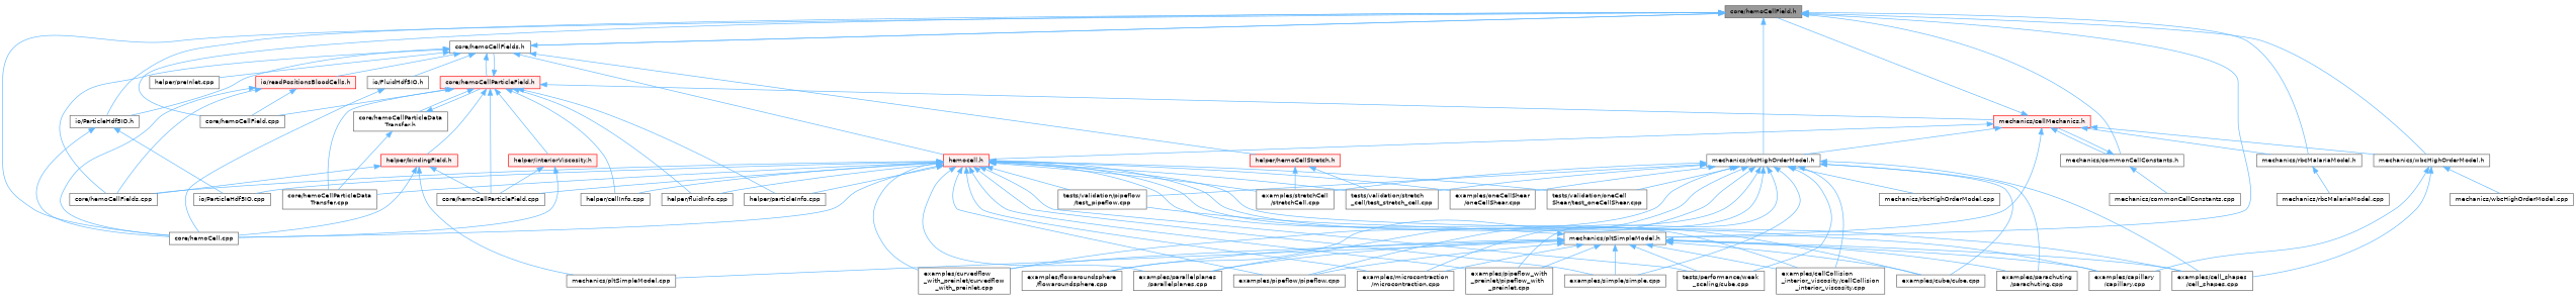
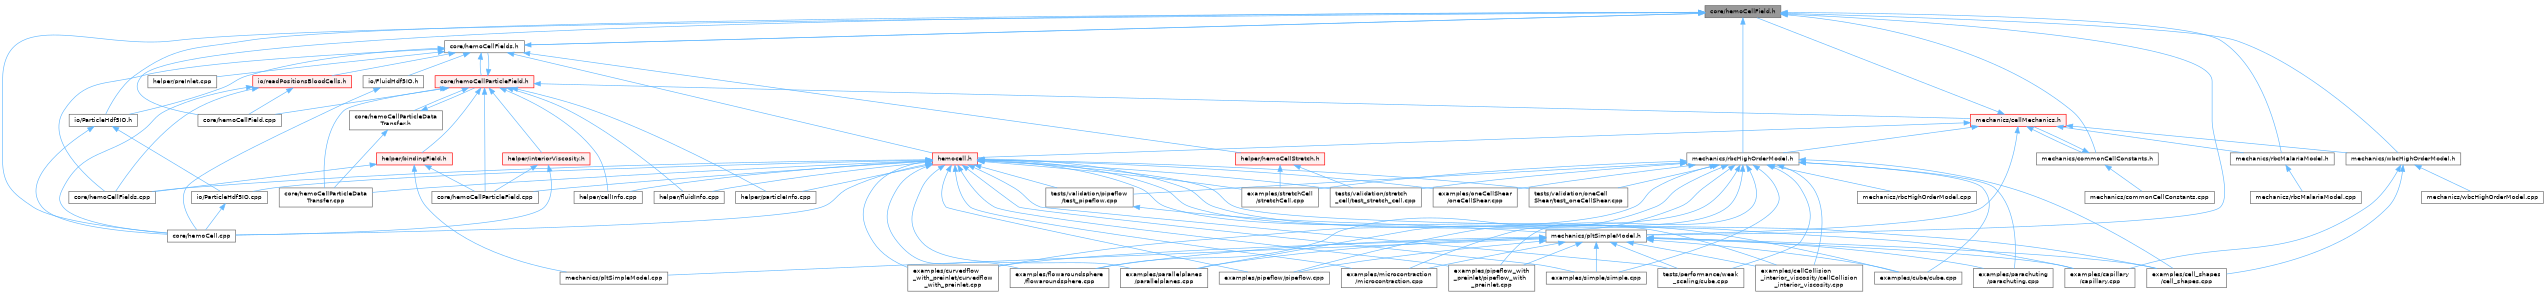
  digraph {
    node [color=grey40 fillcolor=white fontname=Helvetica fontsize=10 shape=box style=filled]
    edge [color=steelblue1 dir=back fontname=Helvetica fontsize=10 labelfontname=Helvetica labelfontsize=10 style=solid]
    n1 [color=gray40 fillcolor=grey60 fontcolor=black height=0.2 label="core/hemoCellField.h" width=0.4]
    n2 [height=0.2 label="core/hemoCell.cpp" width=0.4]
    n3 [height=0.2 label="core/hemoCellField.cpp" width=0.4]
    n4 [height=0.2 label="core/hemoCellFields.h" width=0.4]
    n5 [height=0.2 label="mechanics/commonCellConstants.h" width=0.4]
    n6 [height=0.2 label="mechanics/pltSimpleModel.h" width=0.4]
    n7 [height=0.2 label="mechanics/rbcHighOrderModel.h" width=0.4]
    n8 [height=0.2 label="mechanics/rbcMalariaModel.h" width=0.4]
    n9 [height=0.2 label="mechanics/wbcHighOrderModel.h" width=0.4]
    n10 [height=0.2 label="io/ParticleHdf5IO.h" width=0.4]
    n11 [height=0.2 label="core/hemoCellFields.cpp" width=0.4]
    n12 [color=red fillcolor="#FFF0F0" height=0.2 label="core/hemoCellParticleField.h" width=0.4]
    n13 [color=red fillcolor="#FFF0F0" height=0.2 label="hemocell.h" width=0.4]
    n14 [color=red fillcolor="#FFF0F0" height=0.2 label="helper/hemoCellStretch.h" width=0.4]
    n15 [height=0.2 label="helper/preInlet.cpp" width=0.4]
    n16 [height=0.2 label="io/FluidHdf5IO.h" width=0.4]
    n17 [color=red fillcolor="#FFF0F0" height=0.2 label="io/readPositionsBloodCells.h" width=0.4]
    n18 [color=red fillcolor="#FFF0F0" height=0.2 label="mechanics/cellMechanics.h" width=0.4]
    n19 [height=0.2 label="mechanics/commonCellConstants.cpp" width=0.4]
    n20 [height=0.2 label="mechanics/pltSimpleModel.cpp" width=0.4]
    n21 [height=0.2 label="examples/capillary\l/capillary.cpp" width=0.4]
    n22 [height=0.2 label="examples/cellCollision\l_interior_viscosity/cellCollision\l_interior_viscosity.cpp" width=0.4]
    n23 [height=0.2 label="examples/cell_shapes\l/cell_shapes.cpp" width=0.4]
    n24 [height=0.2 label="examples/cube/cube.cpp" width=0.4]
    n25 [height=0.2 label="examples/curvedflow\l_with_preinlet/curvedflow\l_with_preinlet.cpp" width=0.4]
    n26 [height=0.2 label="examples/flowaroundsphere\l/flowaroundsphere.cpp" width=0.4]
    n27 [height=0.2 label="examples/microcontraction\l/microcontraction.cpp" width=0.4]
    n28 [height=0.2 label="examples/parachuting\l/parachuting.cpp" width=0.4]
    n29 [height=0.2 label="examples/parallelplanes\l/parallelplanes.cpp" width=0.4]
    n30 [height=0.2 label="examples/pipeflow/pipeflow.cpp" width=0.4]
    n31 [height=0.2 label="examples/pipeflow_with\l_preinlet/pipeflow_with\l_preinlet.cpp" width=0.4]
    n32 [height=0.2 label="examples/simple/simple.cpp" width=0.4]
    n33 [height=0.2 label="tests/performance/weak\l_scaling/cube.cpp" width=0.4]
    n34 [height=0.2 label="tests/validation/pipeflow\l/test_pipeflow.cpp" width=0.4]
    n35 [height=0.2 label="examples/oneCellShear\l/oneCellShear.cpp" width=0.4]
    n36 [height=0.2 label="examples/stretchCell\l/stretchCell.cpp" width=0.4]
    n37 [height=0.2 label="tests/validation/oneCell\lShear/test_oneCellShear.cpp" width=0.4]
    n38 [height=0.2 label="tests/validation/stretch\l_cell/test_stretch_cell.cpp" width=0.4]
    n39 [height=0.2 label="mechanics/rbcHighOrderModel.cpp" width=0.4]
    n40 [height=0.2 label="mechanics/rbcMalariaModel.cpp" width=0.4]
    n41 [height=0.2 label="mechanics/wbcHighOrderModel.cpp" width=0.4]
    n42 [height=0.2 label="io/ParticleHdf5IO.cpp" width=0.4]
    n43 [height=0.2 label="core/hemoCellParticleData\lTransfer.cpp" width=0.4]
    n44 [height=0.2 label="core/hemoCellParticleData\lTransfer.h" width=0.4]
    n45 [height=0.2 label="core/hemoCellParticleField.cpp" width=0.4]
    n46 [color=red fillcolor="#FFF0F0" height=0.2 label="helper/bindingField.h" width=0.4]
    n47 [height=0.2 label="helper/cellInfo.cpp" width=0.4]
    n48 [height=0.2 label="helper/fluidInfo.cpp" width=0.4]
    n49 [color=red fillcolor="#FFF0F0" height=0.2 label="helper/interiorViscosity.h" width=0.4]
    n50 [height=0.2 label="helper/particleInfo.cpp" width=0.4]
    n1 -> n2
    n1 -> n3
    n1 -> n4
    n1 -> n5
    n1 -> n6
    n1 -> n7
    n1 -> n8
    n1 -> n9
    n1 -> n10
    n4 -> n1
    n4 -> n10
    n4 -> n11
    n4 -> n12
    n4 -> n13
    n4 -> n14
    n4 -> n15
    n4 -> n16
    n4 -> n17
    n5 -> n18
    n5 -> n19
    n6 -> n20
    n6 -> n21
    n6 -> n22
    n6 -> n23
    n6 -> n24
    n6 -> n25
    n6 -> n26
    n6 -> n27
    n6 -> n28
    n6 -> n29
    n6 -> n30
    n6 -> n31
    n6 -> n32
    n6 -> n33
-   n6 -> n34
+   n34 -> n6
    n7 -> n22
    n7 -> n23
    n7 -> n24
    n7 -> n25
    n7 -> n26
    n7 -> n27
    n7 -> n28
    n7 -> n29
    n7 -> n30
    n7 -> n31
    n7 -> n32
    n7 -> n33
    n7 -> n34
    n7 -> n35
    n7 -> n36
    n7 -> n37
    n7 -> n38
    n7 -> n39
    n8 -> n40
    n9 -> n21
    n9 -> n23
    n9 -> n41
    n10 -> n2
    n10 -> n42
    n12 -> n3
    n12 -> n4
    n12 -> n18
    n12 -> n43
    n12 -> n44
    n12 -> n45
    n12 -> n46
    n12 -> n47
    n12 -> n48
    n12 -> n49
    n12 -> n50
    n13 -> n2
    n13 -> n11
    n13 -> n21
    n13 -> n22
    n13 -> n23
    n13 -> n24
    n13 -> n25
+   n13 -> n26
    n13 -> n27
    n13 -> n29
    n13 -> n30
    n13 -> n31
    n13 -> n32
    n13 -> n33
    n13 -> n34
    n13 -> n35
    n13 -> n36
    n13 -> n37
    n13 -> n38
    n13 -> n42
    n13 -> n43
    n13 -> n45
    n13 -> n47
    n13 -> n48
    n13 -> n50
    n14 -> n36
    n14 -> n38
    n16 -> n2
    n17 -> n2
    n17 -> n3
    n17 -> n11
    n18 -> n1
    n18 -> n5
    n18 -> n6
    n18 -> n7
    n18 -> n8
    n18 -> n9
    n18 -> n13
    n44 -> n12
    n44 -> n43
-   n46 -> n2
+   n42 -> n2
    n46 -> n11
    n46 -> n20
    n46 -> n45
    n49 -> n2
    n49 -> n45
  }
